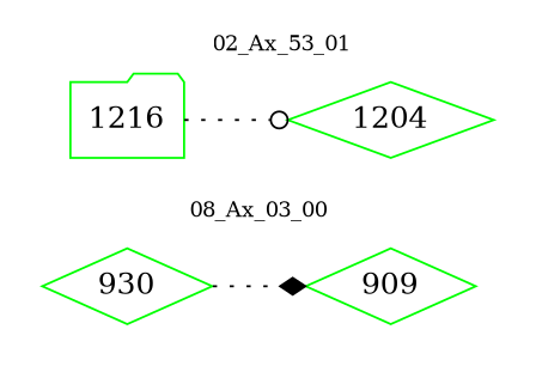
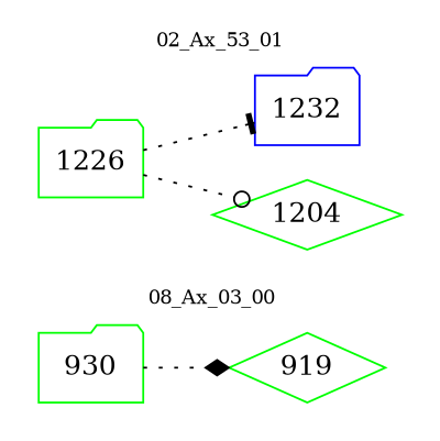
  digraph {
    fontname="DejaVu Serif"
    rankdir=LR
    node [color=green fontname="DejaVu Serif" shape=folder]
    edge [color=black fontname="DejaVu Serif" style=dotted]
-   n1 [label=930 shape=diamond]
-   n2 [label=909 shape=diamond]
-   n3 [label=1216]
+   n1 [label=930]
+   n2 [label=919 shape=diamond]
+   n3 [label=1226]
    n4 [label=1204 shape=diamond]
+   n5 [color=blue label=1232]
    subgraph cluster_1 {
      color=white
      fontsize=10
      label="08_Ax_03_00"
      n1
      n2
    }
    subgraph cluster_2 {
      color=white
      fontsize=10
      label="02_Ax_53_01"
      n3
      n4
+     n5
    }
    n1 -> n2 [arrowhead=diamond]
    n3 -> n4 [arrowhead=odot]
+   n3 -> n5 [arrowhead=tee]
  }
